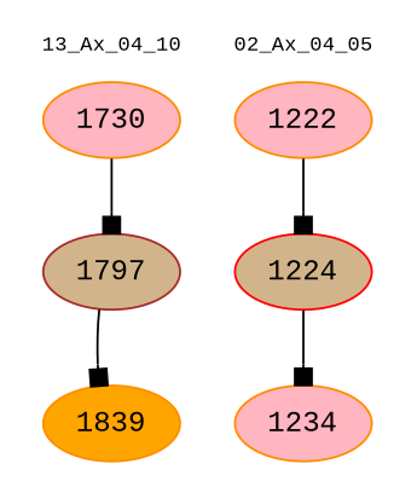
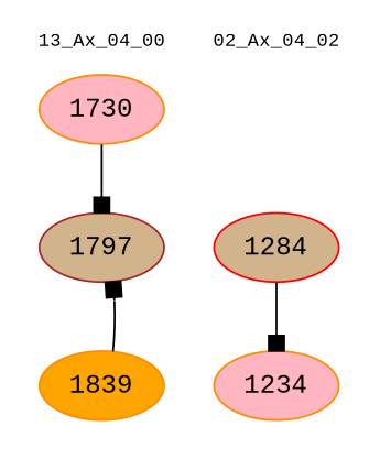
  digraph {
    fontname="Liberation Mono"
    node [color=darkorange fillcolor=lightpink fontname="Liberation Mono" style=filled]
    edge [arrowhead=box color=black fontname="Liberation Mono"]
    n1 [label=1730]
    n2 [color=brown fillcolor=tan label=1797]
    n3 [fillcolor=orange label=1839]
-   n4 [label=1222]
-   n5 [color=red fillcolor=tan label=1224]
+   n5 [color=red fillcolor=tan label=1284]
    n6 [label=1234]
    subgraph cluster_1 {
      color=white
      fontsize=10
-     label="13_Ax_04_10"
+     label="13_Ax_04_00"
      n1
      n2
      n3
    }
    subgraph cluster_2 {
      color=white
      fontsize=10
-     label="02_Ax_04_05"
-     n4
+     label="02_Ax_04_02"
      n5
      n6
    }
    n1 -> n2
-   n2 -> n3
-   n4 -> n5
+   n3 -> n2
    n5 -> n6
  }
